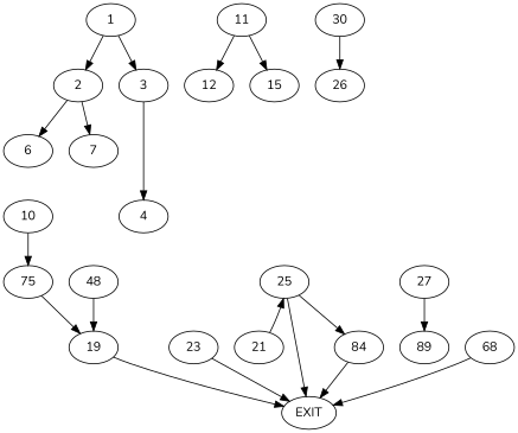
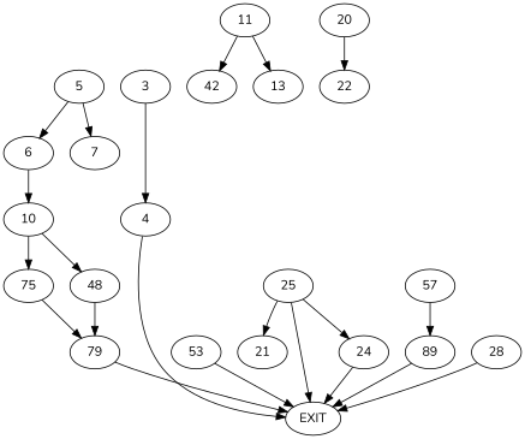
  digraph {
    fontname=Nunito
    node [fontname=Nunito]
    edge [fontname=Nunito]
-   1
-   2
+   2 [label=5]
    3
    n4 [label=EXIT]
    6
    7
    4
    10
    n9 [label=75]
    n10 [label=48]
    11
-   12
-   13 [label=15]
-   19
-   23
-   20 [label=30]
-   26
+   12 [label=42]
+   13
+   19 [label=79]
+   23 [label=53]
+   20
+   26 [label=22]
    21
    25
    n20 [label=89]
-   27
-   24 [label=84]
-   28 [label=68]
-   1 -> 2
-   1 -> 3
+   27 [label=57]
+   24
+   28
    2 -> 6
    2 -> 7
    3 -> 4
+   6 -> 10
+   4 -> n4
    10 -> n9
+   10 -> n10
    n9 -> 19
    n10 -> 19
    11 -> 12
    11 -> 13
    19 -> n4
    23 -> n4
    20 -> 26
-   21 -> 25
+   25 -> 21
    25 -> n4
    25 -> 24
+   n20 -> n4
    27 -> n20
    24 -> n4
    28 -> n4
  }
